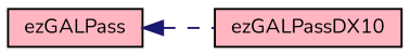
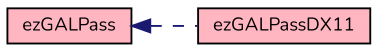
  digraph {
    rankdir=LR
    fontname=Nunito
    node [color=black fillcolor=lightpink fontname=Nunito fontsize=10 shape=record style=filled]
-   n1 [fontcolor=black height=0.2 label=ezGALPassDX10 width=0.4]
+   n1 [fontcolor=black height=0.2 label=ezGALPassDX11 width=0.4]
    n2 [height=0.2 label=ezGALPass width=0.4]
    n2 -> n1 [color=midnightblue dir=back fontname=Nunito fontsize=10 labelfontname=Helvetica labelfontsize=10 style=dashed]
  }
